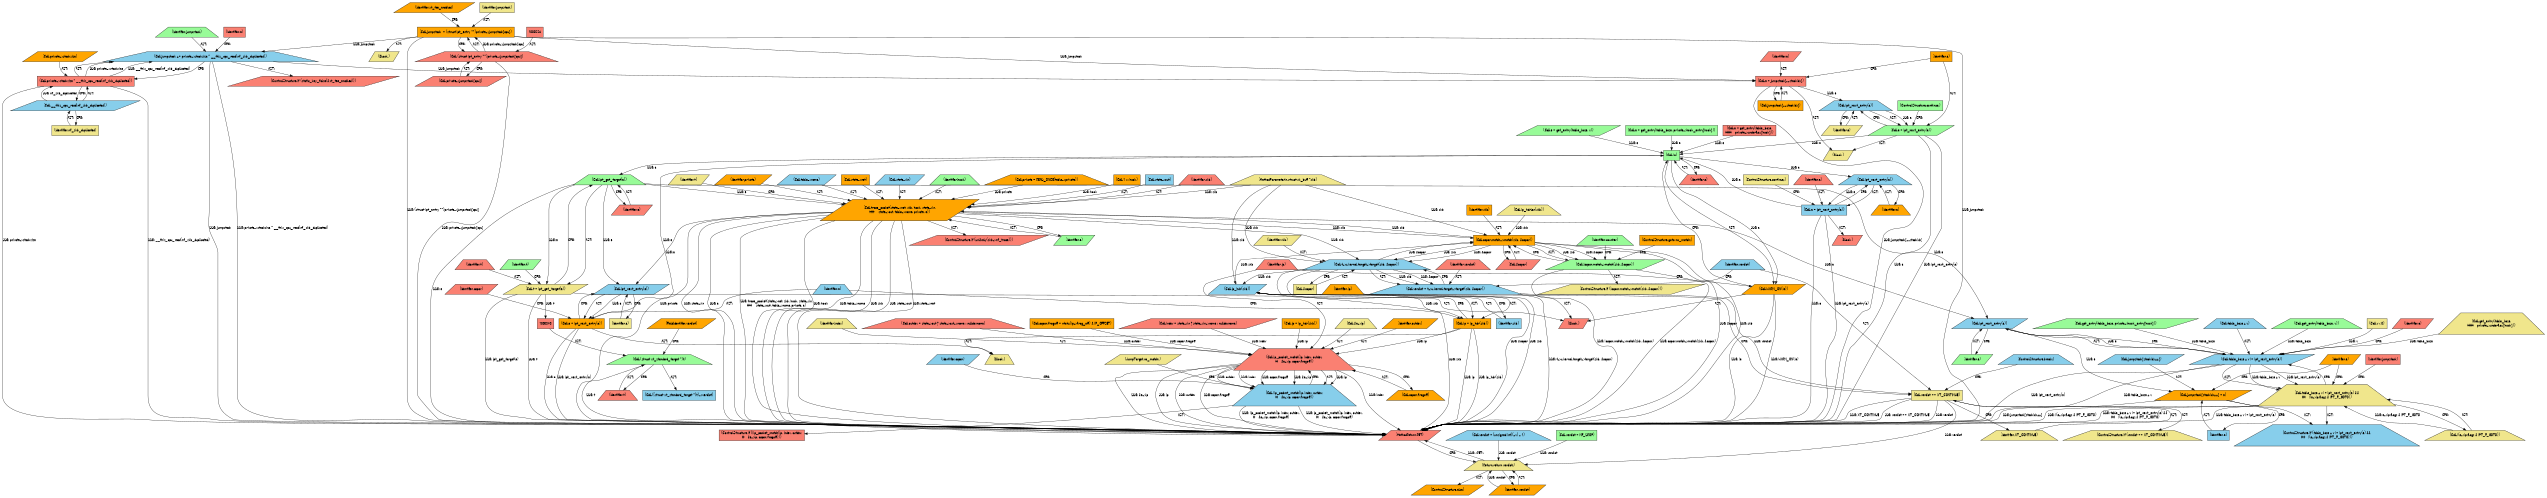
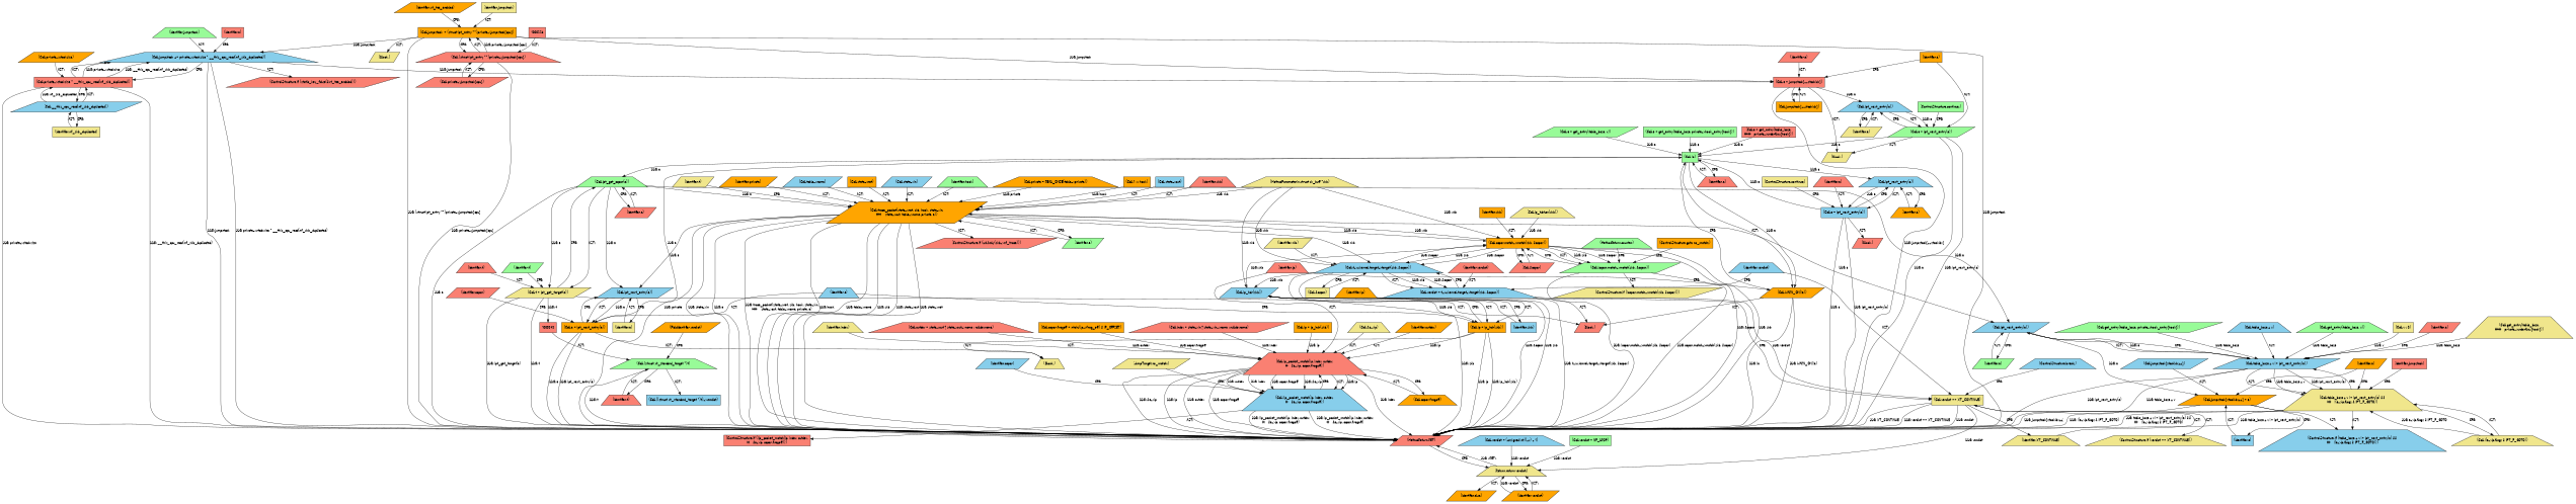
  digraph {
    fontname="Patrick Hand"
    node [fillcolor=salmon fontname="Patrick Hand" shape=parallelogram style=filled]
    edge [fontname="Patrick Hand"]
    n1 [fillcolor=skyblue label="(Call,jumpstack += private->stacksize * __this_cpu_read(nf_skb_duplicated))" shape=trapezium]
    n2 [label="(Call,private->stacksize * __this_cpu_read(nf_skb_duplicated))" shape=box]
    n3 [label="(Call,e = jumpstack[--stackidx])" shape=box]
    n4 [label="(ControlStructure,if (static_key_false(&xt_tee_enabled)))"]
    n5 [label="(MethodReturn,RET)"]
    n6 [fillcolor=skyblue label="(Call,__this_cpu_read(nf_skb_duplicated))"]
    n7 [fillcolor=skyblue label="(Call,ipt_next_entry(e))" shape=trapezium]
    n8 [fillcolor=orange label="(Call,jumpstack[--stackidx])" shape=box]
    n9 [fillcolor=khaki label="(Block,)"]
    n10 [fillcolor=khaki label="(Return,return verdict;)" shape=trapezium]
    n11 [fillcolor=khaki label="(Identifier,nf_skb_duplicated)" shape=box]
    n12 [fillcolor=orange label="(Call,jumpstack  = (struct ipt_entry **)private->jumpstack[cpu])" shape=box]
    n13 [label="(Call,(struct ipt_entry **)private->jumpstack[cpu])" shape=trapezium]
    n14 [fillcolor=khaki label="(Block,)"]
    n15 [label="(Call,private->jumpstack[cpu])"]
    n16 [fillcolor=palegreen label="(Call,e = ipt_next_entry(e))"]
    n17 [fillcolor=khaki label="(Identifier,e)"]
    n18 [fillcolor=palegreen label="(Call,!e)" shape=box]
    n19 [fillcolor=orange label="(Call,WARN_ON(!e))"]
    n20 [fillcolor=skyblue label="(Call,ipt_next_entry(e))" shape=trapezium]
-   n21 [fillcolor=palegreen label="(Call,ipt_get_target(e))" shape=trapezium]
+   n21 [fillcolor=palegreen label="(Call,ipt_get_acpar(e))" shape=trapezium]
    n22 [label="(Identifier,e)" shape=trapezium]
    n23 [label="(Block,)"]
    n24 [fillcolor=skyblue label="(Call,e = ipt_next_entry(e))" shape=box]
    n25 [fillcolor=orange label="(Identifier,e)" shape=trapezium]
    n26 [fillcolor=khaki label="(Call,t = ipt_get_target(e))"]
    n27 [fillcolor=orange label="(Call,trace_packet(state->net, skb, hook, state->in,\n\t\t\t\t     state->out, table->name, private, e))"]
    n28 [fillcolor=skyblue label="(Call,ipt_next_entry(e))"]
    n29 [fillcolor=skyblue label="(Call,ipt_next_entry(e))"]
    n30 [label="(Identifier,e)"]
    n31 [label="(Block,)"]
    1000373 [shape=box]
    n33 [fillcolor=orange label="(Call,acpar.match->match(skb, &acpar))" shape=box]
    n34 [fillcolor=skyblue label="(Call,t->u.kernel.target->target(skb, &acpar))" shape=trapezium]
    n35 [label="(ControlStructure,if (unlikely(skb->nf_trace)))"]
    n36 [fillcolor=palegreen label="(Identifier,e)"]
    n37 [fillcolor=skyblue label="(Call,table_base + v != ipt_next_entry(e))"]
    n38 [fillcolor=orange label="(Call,jumpstack[stackidx++] = e)"]
    n39 [fillcolor=palegreen label="(Identifier,e)"]
    n40 [fillcolor=orange label="(Call,e = ipt_next_entry(e))" shape=box]
    n41 [fillcolor=khaki label="(Identifier,e)" shape=box]
    n42 [fillcolor=palegreen label="(Call,(struct xt_standard_target *)t)" shape=trapezium]
    n43 [label="(Identifier,t)" shape=trapezium]
    n44 [fillcolor=skyblue label="(Call,((struct xt_standard_target *)t)->verdict)" shape=box]
    n45 [fillcolor=palegreen label="(Call,!acpar.match->match(skb, &acpar))"]
    n46 [label="(Call,&acpar)"]
    n47 [fillcolor=skyblue label="(Call,verdict = t->u.kernel.target->target(skb, &acpar))" shape=trapezium]
    n48 [fillcolor=skyblue label="(Call,ip_hdr(skb))"]
    n49 [fillcolor=khaki label="(Call,&acpar)" shape=box]
    n50 [fillcolor=khaki label="(ControlStructure,if (!acpar.match->match(skb, &acpar)))"]
    n51 [fillcolor=khaki label="(Call,verdict == XT_CONTINUE)" shape=box]
    n52 [fillcolor=orange label="(Call,ip = ip_hdr(skb))" shape=box]
    n53 [fillcolor=skyblue label="(Identifier,skb)" shape=box]
    n54 [fillcolor=khaki label="(Identifier,XT_CONTINUE)" shape=trapezium]
    n55 [fillcolor=khaki label="(ControlStructure,if (verdict == XT_CONTINUE))" shape=trapezium]
-   n56 [fillcolor=orange label="(ControlStructure,else)"]
+   n56 [fillcolor=orange label="(Identifier,else)"]
    n57 [fillcolor=orange label="(Identifier,verdict)"]
    n58 [label="(Call,ip_packet_match(ip, indev, outdev,\n\t\t    &e->ip, acpar.fragoff))" shape=trapezium]
    n59 [fillcolor=khaki label="(Block,)" shape=trapezium]
    n60 [fillcolor=skyblue label="(Call,!ip_packet_match(ip, indev, outdev,\n\t\t    &e->ip, acpar.fragoff))" shape=trapezium]
    n61 [fillcolor=orange label="(Call,acpar.fragoff)" shape=trapezium]
    n62 [label="(ControlStructure,if (!ip_packet_match(ip, indev, outdev,\n\t\t    &e->ip, acpar.fragoff)))" shape=box]
    n63 [fillcolor=khaki label="(Call,table_base + v != ipt_next_entry(e) &&\n\t\t\t    !(e->ip.flags & IPT_F_GOTO))" shape=trapezium]
    n64 [fillcolor=skyblue label="(ControlStructure,if (table_base + v != ipt_next_entry(e) &&\n\t\t\t    !(e->ip.flags & IPT_F_GOTO)))" shape=trapezium]
    n65 [fillcolor=skyblue label="(Identifier,e)" shape=box]
    n66 [fillcolor=khaki label="(Call,!(e->ip.flags & IPT_F_GOTO))" shape=trapezium]
    n67 [fillcolor=palegreen label="(Call,e = get_entry(table_base, private->hook_entry[hook]))" shape=box]
    n68 [fillcolor=skyblue label="(Identifier,e)" shape=trapezium]
    n69 [fillcolor=orange label="(Identifier,private)"]
    n70 [fillcolor=palegreen label="(Call,get_entry(table_base, private->hook_entry[hook]))"]
    n71 [fillcolor=orange label="(Call,ip = ip_hdr(skb))" shape=box]
    n72 [fillcolor=palegreen label="(Identifier,t)"]
    n73 [fillcolor=orange label="(Identifier,xt_tee_enabled)"]
    n74 [fillcolor=skyblue label="(Call,verdict = (unsigned int)(-v) - 1)" shape=trapezium]
    n75 [fillcolor=khaki label="(Call,&e->ip)" shape=trapezium]
    n76 [fillcolor=orange label="(Identifier,outdev)"]
    n77 [fillcolor=orange label="(Call,private->stacksize)"]
    n78 [fillcolor=skyblue label="(Call,table->name)"]
    n79 [fillcolor=khaki label="(MethodParameterIn,struct sk_buff *skb)" shape=trapezium]
    n80 [fillcolor=khaki label="(Identifier,skb)"]
    n81 [fillcolor=skyblue label="(Call,jumpstack[stackidx++])"]
    n82 [fillcolor=khaki label="(ControlStructure,continue;)" shape=box]
    n83 [fillcolor=orange label="(Call,state->net)" shape=box]
    n84 [fillcolor=skyblue label="(Call,state->in)"]
    n85 [label="(Identifier,e)" shape=trapezium]
    n86 [label="(Call,e = get_entry(table_base,\n\t\t\t\t\t    private->underflow[hook]))" shape=box]
    n87 [fillcolor=palegreen label="(Identifier,hook)" shape=trapezium]
    n88 [fillcolor=orange label="(Identifier,e)"]
    n89 [fillcolor=khaki label="(Identifier,indev)" shape=trapezium]
    n90 [fillcolor=orange label="(FieldIdentifier,verdict)"]
    n91 [fillcolor=skyblue label="(Identifier,acpar)"]
    n92 [label="(Identifier,verdict)" shape=trapezium]
    n93 [fillcolor=orange label="(Call,private = READ_ONCE(table->private))" shape=trapezium]
    n94 [fillcolor=khaki label="(JumpTarget,no_match:)"]
    n95 [fillcolor=skyblue label="(ControlStructure,break;)" shape=trapezium]
    n96 [fillcolor=palegreen label="(Call,verdict = NF_DROP)" shape=box]
    n97 [fillcolor=orange label="(Identifier,skb)" shape=box]
    n98 [label="(Call,outdev = state->out ? state->out->name : nulldevname)" shape=trapezium]
    n99 [fillcolor=palegreen label="(Identifier,jumpstack)" shape=trapezium]
    n100 [label="(Identifier,e)"]
    n101 [fillcolor=orange label="(Call,acpar.fragoff = ntohs(ip->frag_off) & IP_OFFSET)" shape=box]
-   n102 [fillcolor=palegreen label="(Identifier,counter)" shape=trapezium]
+   n102 [fillcolor=palegreen label="(MethodReturn,counter)" shape=trapezium]
    n103 [fillcolor=palegreen label="(ControlStructure,continue;)" shape=box]
    n104 [fillcolor=orange label="(Call,1 << hook)" shape=box]
    n105 [fillcolor=skyblue label="(Call,table_base + v)" shape=trapezium]
    n106 [label="(Identifier,acpar)"]
    n107 [label="(Call,indev = state->in ? state->in->name : nulldevname)"]
    n108 [fillcolor=skyblue label="(Identifier,verdict)" shape=trapezium]
    n109 [fillcolor=palegreen label="(Call,get_entry(table_base, v))" shape=trapezium]
    n110 [fillcolor=orange label="(Identifier,ip)" shape=trapezium]
    n111 [fillcolor=skyblue label="(Call,state->out)" shape=box]
    n112 [label="(Identifier,jumpstack)" shape=box]
    n113 [fillcolor=khaki label="(Call,v < 0)" shape=box]
    n114 [fillcolor=khaki label="(Call,ip_hdrlen(skb))" shape=trapezium]
    n115 [fillcolor=orange label="(ControlStructure,goto no_match;)" shape=box]
    n116 [fillcolor=khaki label="(Identifier,jumpstack)" shape=box]
    n117 [label="(Identifier,t)" shape=trapezium]
    n118 [fillcolor=palegreen label="(Call,e = get_entry(table_base, v))"]
    n119 [label="(Identifier,ip)" shape=trapezium]
    n120 [label="(Identifier,e)" shape=box]
    n121 [label="(Identifier,skb)" shape=trapezium]
    n122 [label="(Identifier,e)"]
    n123 [fillcolor=khaki label="(Call,get_entry(table_base,\n\t\t\t\t\t    private->underflow[hook]))" shape=trapezium]
    n124 [fillcolor=orange label="(Identifier,e)" shape=box]
    n125 [fillcolor=khaki label="(Identifier,t)"]
    1000226 [shape=box]
    n1 -> n2 [label="CFG: "]
    n1 -> n3 [label="DDG: jumpstack"]
    n1 -> n4 [label="AST: "]
    n1 -> n5 [label="DDG: jumpstack"]
    n1 -> n5 [label="DDG: private->stacksize * __this_cpu_read(nf_skb_duplicated)"]
    n2 -> n1 [label="AST: "]
    n2 -> n1 [label="DDG: private->stacksize"]
    n2 -> n1 [label="DDG: __this_cpu_read(nf_skb_duplicated)"]
    n2 -> n5 [label="DDG: private->stacksize"]
    n2 -> n5 [label="DDG: __this_cpu_read(nf_skb_duplicated)"]
    n2 -> n6 [label="CFG: "]
    n3 -> n5 [label="DDG: jumpstack[--stackidx]"]
    n3 -> n7 [label="DDG: e"]
    n3 -> n8 [label="CFG: "]
    n3 -> n9 [label="AST: "]
    n5 -> n10 [label="CFG: "]
    n6 -> n2 [label="AST: "]
    n6 -> n2 [label="DDG: nf_skb_duplicated"]
    n6 -> n11 [label="CFG: "]
    n7 -> n16 [label="AST: "]
    n7 -> n16 [label="DDG: e"]
    n7 -> n17 [label="CFG: "]
    n8 -> n3 [label="AST: "]
    n10 -> n5 [label="DDG: <RET>"]
    n10 -> n56 [label="AST: "]
    n10 -> n57 [label="CFG: "]
    n11 -> n6 [label="AST: "]
    n12 -> n1 [label="DDG: jumpstack"]
    n12 -> n3 [label="DDG: jumpstack"]
    n12 -> n5 [label="DDG: (struct ipt_entry **)private->jumpstack[cpu]"]
    n12 -> n5 [label="DDG: jumpstack"]
    n12 -> n13 [label="CFG: "]
    n12 -> n14 [label="AST: "]
    n13 -> n5 [label="DDG: private->jumpstack[cpu]"]
    n13 -> n12 [label="AST: "]
    n13 -> n12 [label="DDG: private->jumpstack[cpu]"]
    n13 -> n15 [label="CFG: "]
    n15 -> n13 [label="AST: "]
    n16 -> n5 [label="DDG: e"]
    n16 -> n5 [label="DDG: ipt_next_entry(e)"]
    n16 -> n7 [label="CFG: "]
    n16 -> n9 [label="AST: "]
    n16 -> n18 [label="DDG: e"]
    n17 -> n7 [label="AST: "]
    n18 -> n19 [label="AST: "]
    n18 -> n19 [label="DDG: e"]
    n18 -> n20 [label="DDG: e"]
    n18 -> n21 [label="DDG: e"]
    n18 -> n22 [label="CFG: "]
    n19 -> n5 [label="DDG: !e"]
    n19 -> n5 [label="DDG: WARN_ON(!e)"]
    n19 -> n18 [label="CFG: "]
    n19 -> n23 [label="AST: "]
    n20 -> n24 [label="AST: "]
    n20 -> n24 [label="DDG: e"]
    n20 -> n25 [label="CFG: "]
    n21 -> n5 [label="DDG: e"]
    n21 -> n26 [label="AST: "]
    n21 -> n26 [label="DDG: e"]
    n21 -> n27 [label="DDG: e"]
    n21 -> n28 [label="DDG: e"]
    n21 -> n29 [label="DDG: e"]
    n21 -> n30 [label="CFG: "]
    n22 -> n18 [label="AST: "]
    n24 -> n5 [label="DDG: ipt_next_entry(e)"]
    n24 -> n5 [label="DDG: e"]
    n24 -> n18 [label="DDG: e"]
    n24 -> n20 [label="CFG: "]
    n24 -> n31 [label="AST: "]
    n25 -> n20 [label="AST: "]
    n26 -> n5 [label="DDG: t"]
    n26 -> n5 [label="DDG: ipt_get_target(e)"]
    n26 -> n21 [label="CFG: "]
    n26 -> n23 [label="AST: "]
    n26 -> 1000373 [label="DDG: t"]
    n27 -> n5 [label="DDG: trace_packet(state->net, skb, hook, state->in,\n\t\t\t\t     state->out, table->name, private, e)"]
    n27 -> n5 [label="DDG: hook"]
    n27 -> n5 [label="DDG: table->name"]
    n27 -> n5 [label="DDG: skb"]
    n27 -> n5 [label="DDG: state->out"]
    n27 -> n5 [label="DDG: state->net"]
    n27 -> n5 [label="DDG: private"]
    n27 -> n5 [label="DDG: state->in"]
    n27 -> n5 [label="DDG: e"]
    n27 -> n28 [label="DDG: e"]
    n27 -> n29 [label="DDG: e"]
    n27 -> n33 [label="DDG: skb"]
    n27 -> n34 [label="DDG: skb"]
    n27 -> n35 [label="AST: "]
    n27 -> n36 [label="CFG: "]
    n28 -> n37 [label="AST: "]
    n28 -> n37 [label="DDG: e"]
    n28 -> n38 [label="DDG: e"]
    n28 -> n39 [label="CFG: "]
    n29 -> n40 [label="AST: "]
    n29 -> n40 [label="DDG: e"]
    n29 -> n41 [label="CFG: "]
    n30 -> n21 [label="AST: "]
    1000373 -> n42 [label="AST: "]
    n33 -> n5 [label="DDG: &acpar"]
    n33 -> n5 [label="DDG: skb"]
    n33 -> n27 [label="DDG: skb"]
    n33 -> n34 [label="DDG: skb"]
    n33 -> n34 [label="DDG: &acpar"]
    n33 -> n45 [label="AST: "]
    n33 -> n45 [label="DDG: skb"]
    n33 -> n45 [label="DDG: &acpar"]
    n33 -> n46 [label="CFG: "]
    n34 -> n5 [label="DDG: &acpar"]
    n34 -> n5 [label="DDG: skb"]
    n34 -> n33 [label="DDG: &acpar"]
    n34 -> n47 [label="AST: "]
    n34 -> n47 [label="DDG: skb"]
    n34 -> n47 [label="DDG: &acpar"]
    n34 -> n48 [label="DDG: skb"]
    n34 -> n49 [label="CFG: "]
    n36 -> n27 [label="AST: "]
    n37 -> n5 [label="DDG: ipt_next_entry(e)"]
    n37 -> n5 [label="DDG: table_base + v"]
    n37 -> n28 [label="CFG: "]
    n37 -> n63 [label="AST: "]
    n37 -> n63 [label="DDG: table_base + v"]
    n37 -> n63 [label="DDG: ipt_next_entry(e)"]
    n38 -> n5 [label="DDG: jumpstack[stackidx++]"]
    n38 -> n64 [label="AST: "]
    n38 -> n65 [label="CFG: "]
    n39 -> n28 [label="AST: "]
    n40 -> n5 [label="DDG: ipt_next_entry(e)"]
    n40 -> n5 [label="DDG: e"]
    n40 -> n18 [label="DDG: e"]
    n40 -> n29 [label="CFG: "]
    n40 -> n59 [label="AST: "]
    n41 -> n29 [label="AST: "]
    n42 -> n5 [label="DDG: t"]
    n42 -> n43 [label="CFG: "]
    n42 -> n44 [label="AST: "]
    n43 -> n42 [label="AST: "]
    n45 -> n5 [label="DDG: !acpar.match->match(skb, &acpar)"]
    n45 -> n5 [label="DDG: acpar.match->match(skb, &acpar)"]
    n45 -> n33 [label="CFG: "]
    n45 -> n50 [label="AST: "]
    n46 -> n33 [label="AST: "]
    n47 -> n5 [label="DDG: t->u.kernel.target->target(skb, &acpar)"]
    n47 -> n23 [label="AST: "]
    n47 -> n34 [label="CFG: "]
    n47 -> n51 [label="DDG: verdict"]
    n48 -> n5 [label="DDG: skb"]
    n48 -> n33 [label="DDG: skb"]
    n48 -> n52 [label="AST: "]
    n48 -> n52 [label="DDG: skb"]
    n48 -> n53 [label="CFG: "]
    n49 -> n34 [label="AST: "]
    n51 -> n5 [label="DDG: verdict"]
    n51 -> n5 [label="DDG: XT_CONTINUE"]
    n51 -> n5 [label="DDG: verdict == XT_CONTINUE"]
    n51 -> n10 [label="DDG: verdict"]
    n51 -> n54 [label="CFG: "]
    n51 -> n55 [label="AST: "]
    n52 -> n5 [label="DDG: ip"]
    n52 -> n5 [label="DDG: ip_hdr(skb)"]
    n52 -> n48 [label="CFG: "]
    n52 -> n58 [label="DDG: ip"]
    n52 -> n59 [label="AST: "]
    n53 -> n48 [label="AST: "]
    n54 -> n51 [label="AST: "]
    n57 -> n10 [label="AST: "]
    n57 -> n10 [label="DDG: verdict"]
    n58 -> n5 [label="DDG: indev"]
    n58 -> n5 [label="DDG: &e->ip"]
    n58 -> n5 [label="DDG: ip"]
    n58 -> n5 [label="DDG: outdev"]
    n58 -> n5 [label="DDG: acpar.fragoff"]
    n58 -> n60 [label="AST: "]
    n58 -> n60 [label="DDG: ip"]
    n58 -> n60 [label="DDG: outdev"]
    n58 -> n60 [label="DDG: indev"]
    n58 -> n60 [label="DDG: acpar.fragoff"]
    n58 -> n60 [label="DDG: &e->ip"]
    n58 -> n61 [label="CFG: "]
    n60 -> n5 [label="DDG: ip_packet_match(ip, indev, outdev,\n\t\t    &e->ip, acpar.fragoff)"]
    n60 -> n5 [label="DDG: !ip_packet_match(ip, indev, outdev,\n\t\t    &e->ip, acpar.fragoff)"]
    n60 -> n58 [label="CFG: "]
    n60 -> n62 [label="AST: "]
    n61 -> n58 [label="AST: "]
    n63 -> n5 [label="DDG: table_base + v != ipt_next_entry(e) &&\n\t\t\t    !(e->ip.flags & IPT_F_GOTO)"]
    n63 -> n5 [label="DDG: table_base + v != ipt_next_entry(e)"]
    n63 -> n5 [label="DDG: !(e->ip.flags & IPT_F_GOTO)"]
    n63 -> n37 [label="CFG: "]
    n63 -> n64 [label="AST: "]
    n63 -> n66 [label="CFG: "]
    n65 -> n38 [label="AST: "]
    n66 -> n63 [label="AST: "]
    n66 -> n63 [label="DDG: e->ip.flags & IPT_F_GOTO"]
    n67 -> n18 [label="DDG: e"]
    n68 -> n40 [label="AST: "]
    n68 -> n52 [label="CFG: "]
    n69 -> n27 [label="AST: "]
    n70 -> n37 [label="DDG: table_base"]
    n71 -> n58 [label="DDG: ip"]
    n72 -> n26 [label="CFG: "]
    n73 -> n12 [label="CFG: "]
    n74 -> n10 [label="DDG: verdict"]
    n75 -> n58 [label="AST: "]
    n76 -> n58 [label="AST: "]
    n77 -> n2 [label="AST: "]
    n78 -> n27 [label="AST: "]
    n79 -> n27 [label="DDG: skb"]
    n79 -> n33 [label="DDG: skb"]
    n79 -> n34 [label="DDG: skb"]
    n79 -> n48 [label="DDG: skb"]
    n80 -> n34 [label="AST: "]
    n81 -> n38 [label="AST: "]
    n82 -> n24 [label="CFG: "]
    n83 -> n27 [label="AST: "]
    n84 -> n27 [label="AST: "]
    n85 -> n24 [label="AST: "]
    n86 -> n18 [label="DDG: e"]
    n87 -> n27 [label="AST: "]
    n88 -> n38 [label="CFG: "]
    n88 -> n63 [label="CFG: "]
    n89 -> n58 [label="AST: "]
    n90 -> n42 [label="CFG: "]
    n91 -> n60 [label="CFG: "]
    n92 -> n47 [label="AST: "]
    n93 -> n27 [label="DDG: private"]
    n94 -> n60 [label="CFG: "]
    n95 -> n51 [label="CFG: "]
    n96 -> n10 [label="DDG: verdict"]
    n97 -> n33 [label="AST: "]
    n98 -> n58 [label="DDG: outdev"]
    n99 -> n1 [label="AST: "]
    n100 -> n3 [label="AST: "]
    n101 -> n58 [label="DDG: acpar.fragoff"]
    n102 -> n45 [label="CFG: "]
    n103 -> n16 [label="CFG: "]
    n104 -> n27 [label="DDG: hook"]
    n105 -> n37 [label="AST: "]
    n106 -> n40 [label="CFG: "]
    n107 -> n58 [label="DDG: indev"]
    n108 -> n47 [label="CFG: "]
    n108 -> n51 [label="AST: "]
    n109 -> n37 [label="DDG: table_base"]
    n110 -> n51 [label="CFG: "]
    n110 -> n52 [label="AST: "]
    n111 -> n27 [label="AST: "]
    n112 -> n63 [label="CFG: "]
    n113 -> n37 [label="DDG: v"]
    n114 -> n33 [label="DDG: skb"]
    n115 -> n45 [label="CFG: "]
    n116 -> n12 [label="AST: "]
    n117 -> n26 [label="AST: "]
    n118 -> n18 [label="DDG: e"]
    n119 -> n19 [label="CFG: "]
    n119 -> n58 [label="AST: "]
    n120 -> n1 [label="CFG: "]
    n121 -> n27 [label="AST: "]
    n122 -> n37 [label="CFG: "]
    n123 -> n37 [label="DDG: table_base"]
    n124 -> n3 [label="CFG: "]
    n124 -> n16 [label="AST: "]
    n125 -> n27 [label="CFG: "]
    1000226 -> n13 [label="AST: "]
  }
